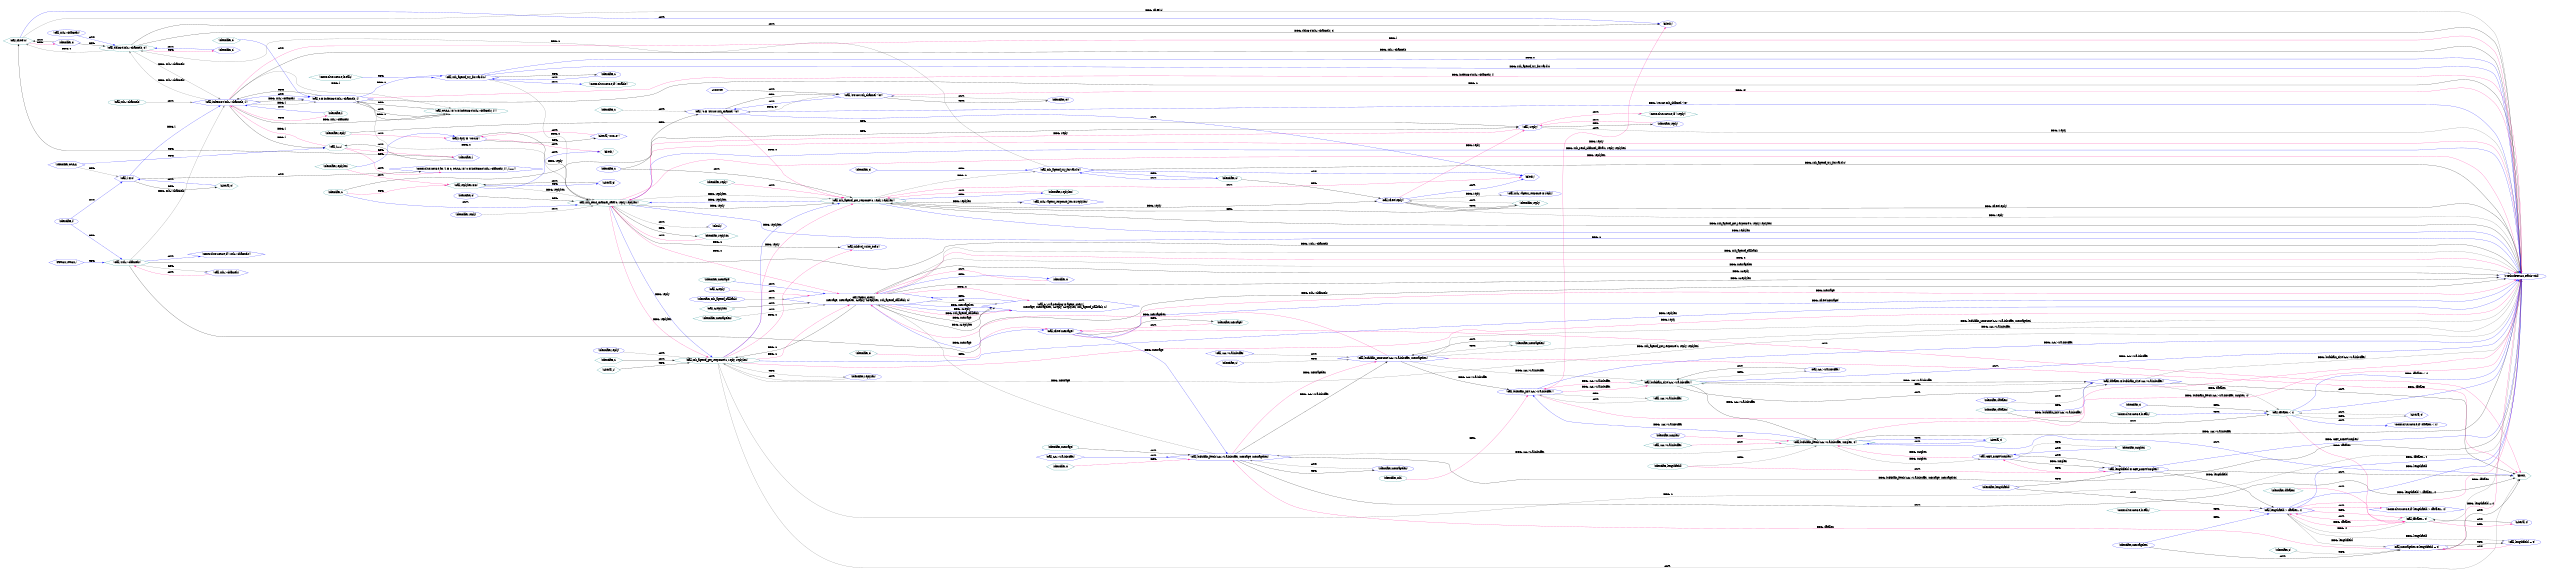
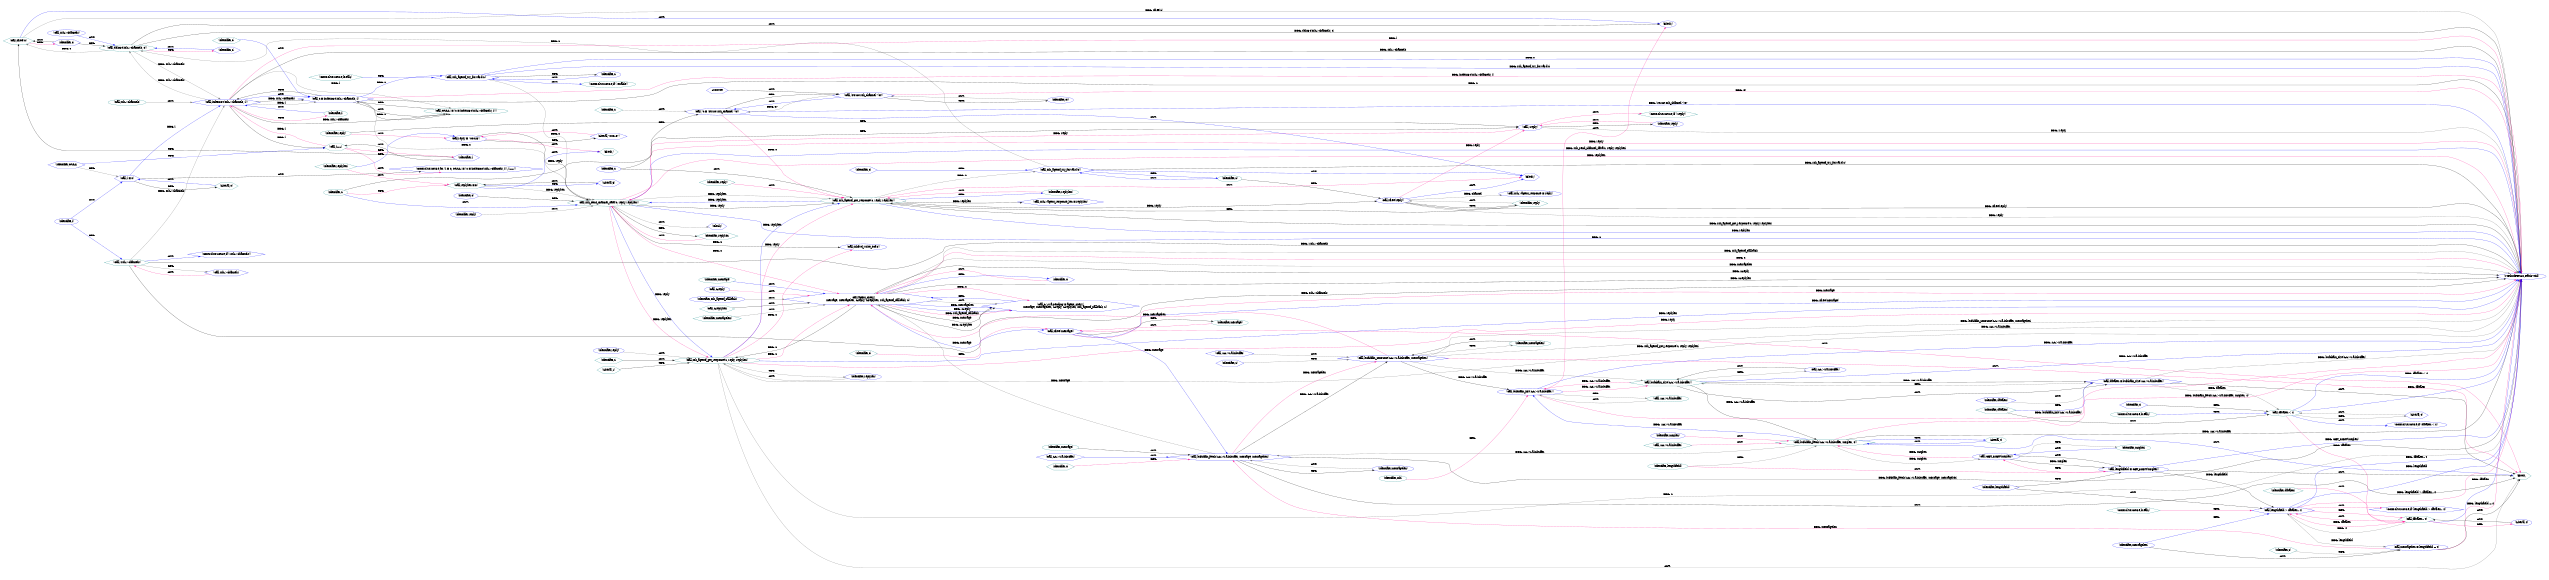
  digraph {
    rankdir=LR
    node [color=blue shape=hexagon]
    edge [color=black]
    n1 [color=teal label="(Call,sfree(c))"]
    n2 [label="(Identifier,c)"]
    n3 [label="(MethodReturn,static void)" shape=ellipse]
    n4 [label="(Block,)" shape=ellipse]
    n5 [color=teal label="(Call,del234(ssh->channels, c))" shape=ellipse]
    n6 [label="(Call,index234(ssh->channels, i))"]
    n7 [label="(Identifier,c)"]
    n8 [color=teal label="(Call,i++)"]
    n9 [label="(Call,c = index234(ssh->channels, i))"]
    n10 [color=teal label="(Call,NULL != (c = index234(ssh->channels, i)))" shape=ellipse]
    n11 [color=teal label="(Identifier,i)" shape=ellipse]
    n12 [label="(Identifier,i)"]
    n13 [label="(ControlStructure,for (i = 0; NULL != (c = index234(ssh->channels, i)); i++))"]
    n14 [color=teal label="(Call,ssh_send_channel_data(c, reply, replylen))" shape=ellipse]
    n15 [label="(Call,ssh_agentf_try_forward(c))"]
    n16 [color=teal label="(Call,!ssh->channels)"]
    n17 [label="(Call,ssh->channels)"]
    n18 [label="(ControlStructure,if (!ssh->channels))"]
    n19 [label="(Call,i = 0)"]
    n20 [color=teal label="(Literal,0)"]
    n21 [label="(Call,ssh_agentf_try_forward(c))"]
    n22 [color=teal label="(Identifier,c)" shape=ellipse]
    n23 [label="(Block,)"]
    n24 [label="(Call,sfree(reply))" shape=ellipse]
    n25 [color=teal label="(Call,ssh_agentf_got_response(c, reply, replylen))" shape=ellipse]
    n26 [color=teal label="(Identifier,replylen)" shape=ellipse]
    n27 [label="(Call,ssh->agent_response_len = replylen)"]
    n28 [color=teal label="(Call,ssh_agentf_got_response(c, reply, replylen))" shape=ellipse]
    n29 [label="(Call,agent_query(\n            message, messagelen, &reply, &replylen, ssh_agentf_callback, c))"]
    n30 [label="(Block,)"]
    n31 [color=teal label="(Identifier,replylen)"]
    n32 [label="(Call,sshfwd_write_eof(c))" shape=ellipse]
    n33 [label="(Call,!reply)" shape=ellipse]
    n34 [label="(Call,ssh->agent_response = reply)" shape=ellipse]
    n35 [color=teal label="(Identifier,reply)"]
    n36 [label="(Call,*c = (struct ssh_channel *)cv)" shape=ellipse]
    n37 [label="(Call,(struct ssh_channel *)cv)"]
    n38 [label="(Identifier,cv)" shape=ellipse]
    n39 [label="(Identifier,replylen)" shape=ellipse]
    n40 [color=teal label="(Block,)"]
    n41 [label="(Call,sfree(message))"]
    n42 [label="(Call,c->u.a.pending = agent_query(\n            message, messagelen, &reply, &replylen, ssh_agentf_callback, c))"]
    n43 [label="(Identifier,c)"]
    n44 [color=teal label="(ControlStructure,if (!enable))" shape=ellipse]
    n45 [label="(Identifier,c)" shape=ellipse]
    n46 [label="(Call,reply = \"\0\0\0\1\5\")" shape=ellipse]
    n47 [label="(Literal,\"\0\0\0\1\5\")"]
    n48 [color=teal label="(Block,)"]
    n49 [color=teal label="(ControlStructure,if (!reply))"]
    n50 [label="(Identifier,reply)" shape=ellipse]
    n51 [color=teal label="(Call,replylen = 5)"]
    n52 [label="(Literal,5)"]
    n53 [label="(Call,bufchain_fetch(&c->u.a.inbuffer, message, messagelen))"]
    n54 [color=teal label="(Identifier,message)" shape=ellipse]
    n55 [label="(Call,bufchain_consume(&c->u.a.inbuffer, messagelen))"]
    n56 [label="(Identifier,messagelen)" shape=ellipse]
    n57 [label="(Call,bufchain_init(&c->u.a.inbuffer))" shape=ellipse]
    n58 [color=teal label="(Call,bufchain_size(&c->u.a.inbuffer))"]
    n59 [color=teal label="(Identifier,messagelen)" shape=ellipse]
    n60 [color=teal label="(Call,bufchain_fetch(&c->u.a.inbuffer, msglen, 4))"]
    n61 [label="(Call,GET_32BIT(msglen))" shape=ellipse]
    n62 [color=teal label="(Literal,4)" shape=ellipse]
    n63 [color=teal label="(Call,&c->u.a.inbuffer)" shape=ellipse]
    n64 [label="(Call,lengthfield = GET_32BIT(msglen))" shape=ellipse]
    n65 [color=teal label="(Identifier,msglen)" shape=ellipse]
    n66 [label="(Call,datalen = bufchain_size(&c->u.a.inbuffer))"]
    n67 [label="(Call,&c->u.a.inbuffer)" shape=ellipse]
    n68 [color=teal label="(Call,datalen < 4)" shape=ellipse]
    n69 [label="(Call,lengthfield > datalen - 4)"]
    n70 [label="(Call,messagelen = lengthfield + 4)" shape=ellipse]
-   n71 [label="(Call,lengthfield + 4)" shape=ellipse]
    n72 [color=teal label="(Call,datalen - 4)"]
    n73 [label="(ControlStructure,if (lengthfield > datalen - 4))"]
    n74 [label="(Literal,4)" shape=ellipse]
    n75 [label="(Literal,4)"]
    n76 [label="(ControlStructure,if (datalen < 4))" shape=ellipse]
    n77 [label="(Identifier,lengthfield)"]
    n78 [color=teal label="(ControlStructure,break;)"]
    n79 [color=teal label="(Identifier,c)" shape=ellipse]
    n80 [color=teal label="(Identifier,reply)" shape=ellipse]
    n81 [label="(Identifier,datalen)"]
-   n82 [label="(Return,return;)"]
    n83 [color=teal label="(Identifier,message)" shape=ellipse]
    n84 [color=teal label="(ControlStructure,break;)" shape=ellipse]
    n85 [color=teal label="(Identifier,lengthfield)" shape=ellipse]
    n86 [color=teal label="(Identifier,datalen)"]
    n87 [label="(Identifier,reply)" shape=ellipse]
    n88 [label="(Call,&reply)" shape=ellipse]
    n89 [color=teal label="(Identifier,c)"]
    n90 [color=teal label="(ControlStructure,break;)"]
    n91 [color=teal label="(Identifier,c)"]
    n92 [label="(Identifier,ssh_agentf_callback)" shape=ellipse]
    n93 [label="(Call,&c->u.a.inbuffer)"]
    n94 [label="(Call,&c->u.a.inbuffer)"]
    n95 [label="(Identifier,c)"]
    n96 [color=teal label="(Call,&replylen)"]
    n97 [color=teal label="(Identifier,reply)"]
    n98 [color=teal label="(Identifier,replylen)"]
    n99 [label="(Identifier,NULL)"]
    n100 [color=teal label="(Identifier,c)"]
    n101 [label="(Identifier,c)"]
    n102 [label="(Identifier,c)" shape=ellipse]
    n103 [color=teal label="(Identifier,datalen)"]
    n104 [label="(Identifier,messagelen)" shape=ellipse]
    n105 [color=teal label="(Identifier,ssh)" shape=ellipse]
    n106 [color=teal label="(Identifier,c)"]
    n107 [label="(Identifier,c)"]
    n108 [label="(Identifier,msglen)" shape=ellipse]
    n109 [label="(Identifier,c)" shape=ellipse]
    n110 [color=teal label="(Call,&c->u.a.inbuffer)"]
    n111 [color=teal label="(Identifier,c)"]
    n112 [color=teal label="(Call,ssh->channels)" shape=ellipse]
    n113 [color=teal label="(Identifier,messagelen)"]
    n114 [label="(Call,ssh->channels)" shape=ellipse]
    n115 [color=teal label="(Identifier,c)"]
    n116 [color=teal label="(Identifier,message)" shape=ellipse]
    n117 [color=teal label="(Literal,1)"]
    n118 [label="(Identifier,i)" shape=ellipse]
    n119 [label="(Identifier,reply)" shape=ellipse]
    1000449
    n1 -> n2 [color=deeppink label="CFG: "]
    n1 -> n3 [color=gray40 label="DDG: sfree(c)"]
    n1 -> n4 [color=blue label="AST: "]
    n2 -> n1 [label="AST: "]
    n2 -> n5 [label="CFG: "]
    n5 -> n1 [color=gray40 label="DDG: c"]
    n5 -> n3 [label="DDG: del234(ssh->channels, c)"]
    n5 -> n4 [label="AST: "]
    n5 -> n6 [color=gray40 label="DDG: ssh->channels"]
    n5 -> n7 [color=deeppink label="CFG: "]
    n6 -> n3 [label="DDG: ssh->channels"]
    n6 -> n3 [color=deeppink label="DDG: i"]
    n6 -> n5 [color=gray40 label="DDG: ssh->channels"]
    n6 -> n8 [label="DDG: i"]
    n6 -> n9 [color=blue label="AST: "]
    n6 -> n9 [label="DDG: ssh->channels"]
    n6 -> n9 [color=gray40 label="DDG: i"]
    n6 -> n10 [label="DDG: ssh->channels"]
    n6 -> n10 [color=gray40 label="DDG: i"]
    n6 -> n11 [color=deeppink label="CFG: "]
    n7 -> n5 [color=blue label="AST: "]
    n8 -> n6 [color=deeppink label="DDG: i"]
    n8 -> n12 [color=deeppink label="CFG: "]
    n8 -> n13 [color=deeppink label="AST: "]
    n9 -> n3 [label="DDG: c"]
    n9 -> n3 [color=deeppink label="DDG: index234(ssh->channels, i)"]
    n9 -> n6 [label="CFG: "]
    n9 -> n10 [label="AST: "]
    n9 -> n10 [label="DDG: c"]
    n9 -> n14 [color=gray40 label="DDG: c"]
    n9 -> n15 [color=blue label="DDG: c"]
    n10 -> n9 [label="CFG: "]
    n11 -> n6 [color=blue label="AST: "]
    n12 -> n1 [label="CFG: "]
    n12 -> n8 [label="AST: "]
    n14 -> n3 [color=blue label="DDG: c"]
    n14 -> n3 [color=deeppink label="DDG: reply"]
    n14 -> n3 [color=blue label="DDG: ssh_send_channel_data(c, reply, replylen)"]
    n14 -> n3 [color=deeppink label="DDG: replylen"]
    n14 -> n25 [label="DDG: reply"]
    n14 -> n25 [color=gray40 label="DDG: replylen"]
    n14 -> n28 [color=blue label="DDG: reply"]
    n14 -> n28 [color=deeppink label="DDG: replylen"]
    n14 -> n29 [color=deeppink label="DDG: c"]
    n14 -> n30 [color=gray40 label="AST: "]
    n14 -> n31 [label="CFG: "]
    n14 -> n32 [label="DDG: c"]
    n15 -> n3 [color=blue label="DDG: c"]
    n15 -> n3 [color=blue label="DDG: ssh_agentf_try_forward(c)"]
    n15 -> n14 [color=gray40 label="DDG: c"]
    n15 -> n44 [color=blue label="AST: "]
    n15 -> n45 [label="CFG: "]
    n16 -> n3 [label="DDG: !ssh->channels"]
    n16 -> n3 [label="DDG: ssh->channels"]
    n16 -> n6 [color=gray40 label="DDG: ssh->channels"]
    n16 -> n17 [color=gray40 label="CFG: "]
    n16 -> n18 [color=blue label="AST: "]
    n17 -> n16 [color=deeppink label="AST: "]
    n19 -> n6 [color=blue label="DDG: i"]
    n19 -> n13 [label="AST: "]
    n19 -> n20 [label="CFG: "]
    n20 -> n19 [color=blue label="AST: "]
    n21 -> n3 [label="DDG: ssh_agentf_try_forward(c)"]
    n21 -> n5 [color=gray40 label="DDG: c"]
    n21 -> n22 [color=blue label="CFG: "]
    n21 -> n23 [color=blue label="AST: "]
    n22 -> n21 [color=blue label="AST: "]
    n22 -> n24 [label="CFG: "]
    n24 -> n3 [label="DDG: sfree(reply)"]
    n24 -> n3 [color=gray40 label="DDG: reply"]
    n24 -> n23 [color=blue label="AST: "]
    n24 -> n33 [color=deeppink label="DDG: reply"]
-   n24 -> n34 [color=gray40 label="DDG: reply"]
+   n24 -> n34 [color=gray40 label="DDG: channel"]
    n24 -> n35 [label="CFG: "]
    n25 -> n3 [label="DDG: ssh_agentf_got_response(c, reply, replylen)"]
    n25 -> n3 [color=blue label="DDG: replylen"]
    n25 -> n14 [color=blue label="DDG: replylen"]
    n25 -> n21 [color=gray40 label="DDG: c"]
    n25 -> n23 [color=deeppink label="AST: "]
    n25 -> n24 [label="DDG: reply"]
    n25 -> n26 [color=blue label="CFG: "]
    n25 -> n27 [label="DDG: replylen"]
    n26 -> n25 [color=deeppink label="AST: "]
    n28 -> n3 [color=deeppink label="DDG: reply"]
    n28 -> n3 [color=gray40 label="DDG: ssh_agentf_got_response(c, reply, replylen)"]
    n28 -> n3 [color=gray40 label="DDG: c"]
    n28 -> n3 [color=blue label="DDG: replylen"]
    n28 -> n25 [color=deeppink label="DDG: reply"]
    n28 -> n25 [color=blue label="DDG: replylen"]
    n28 -> n29 [color=deeppink label="DDG: c"]
    n28 -> n32 [color=deeppink label="DDG: c"]
    n28 -> n39 [color=gray40 label="CFG: "]
    n28 -> n40 [color=gray40 label="AST: "]
    n29 -> n3 [color=deeppink label="DDG: c"]
    n29 -> n3 [color=gray40 label="DDG: messagelen"]
    n29 -> n3 [label="DDG: &reply"]
    n29 -> n3 [label="DDG: &replylen"]
    n29 -> n3 [color=gray40 label="DDG: ssh_agentf_callback"]
    n29 -> n28 [label="DDG: c"]
    n29 -> n41 [color=blue label="DDG: message"]
    n29 -> n42 [color=gray40 label="AST: "]
    n29 -> n42 [color=blue label="DDG: messagelen"]
    n29 -> n42 [color=blue label="DDG: &reply"]
    n29 -> n42 [color=deeppink label="DDG: ssh_agentf_callback"]
    n29 -> n42 [label="DDG: message"]
    n29 -> n42 [label="DDG: &replylen"]
    n29 -> n42 [color=deeppink label="DDG: c"]
    n29 -> n43 [color=blue label="CFG: "]
    n31 -> n14 [color=deeppink label="AST: "]
    n33 -> n3 [color=gray40 label="DDG: !reply"]
    n33 -> n14 [color=deeppink label="DDG: reply"]
    n33 -> n49 [color=deeppink label="AST: "]
    n33 -> n50 [label="CFG: "]
    n35 -> n24 [color=gray40 label="AST: "]
    n35 -> n25 [label="CFG: "]
    n36 -> n3 [color=blue label="DDG: (struct ssh_channel *)cv"]
    n36 -> n23 [color=blue label="AST: "]
    n36 -> n25 [color=deeppink label="DDG: c"]
    n36 -> n37 [label="CFG: "]
    n37 -> n3 [color=deeppink label="DDG: cv"]
    n37 -> n36 [color=blue label="AST: "]
    n37 -> n36 [color=gray40 label="DDG: cv"]
    n37 -> n38 [label="CFG: "]
    n38 -> n37 [color=gray40 label="AST: "]
    n39 -> n28 [color=gray40 label="AST: "]
    n41 -> n3 [color=deeppink label="DDG: message"]
    n41 -> n3 [color=blue label="DDG: sfree(message)"]
    n41 -> n40 [color=deeppink label="AST: "]
    n41 -> n53 [color=blue label="DDG: message"]
    n41 -> n54 [label="CFG: "]
    n42 -> n29 [color=blue label="CFG: "]
    n43 -> n29 [color=deeppink label="AST: "]
    n45 -> n15 [color=blue label="AST: "]
    n46 -> n14 [label="DDG: reply"]
    n46 -> n47 [label="CFG: "]
    n46 -> n48 [color=deeppink label="AST: "]
    n47 -> n46 [color=deeppink label="AST: "]
    n50 -> n33 [color=deeppink label="AST: "]
    n51 -> n14 [color=gray40 label="DDG: replylen"]
    n51 -> n48 [color=blue label="AST: "]
    n51 -> n52 [color=blue label="CFG: "]
    n52 -> n51 [label="AST: "]
    n53 -> n3 [label="DDG: bufchain_fetch(&c->u.a.inbuffer, message, messagelen)"]
    n53 -> n29 [color=gray40 label="DDG: message"]
    n53 -> n40 [label="AST: "]
    n53 -> n55 [label="DDG: &c->u.a.inbuffer"]
    n53 -> n55 [color=deeppink label="DDG: messagelen"]
    n53 -> n56 [label="CFG: "]
    n54 -> n41 [color=deeppink label="AST: "]
    n55 -> n3 [color=gray40 label="DDG: bufchain_consume(&c->u.a.inbuffer, messagelen)"]
    n55 -> n3 [color=gray40 label="DDG: &c->u.a.inbuffer"]
    n55 -> n29 [color=deeppink label="DDG: messagelen"]
    n55 -> n40 [color=deeppink label="AST: "]
    n55 -> n57 [label="DDG: &c->u.a.inbuffer"]
    n55 -> n58 [color=gray40 label="DDG: &c->u.a.inbuffer"]
    n55 -> n59 [color=gray40 label="CFG: "]
    n56 -> n53 [color=gray40 label="AST: "]
    n57 -> n3 [color=deeppink label="DDG: bufchain_init(&c->u.a.inbuffer)"]
    n57 -> n3 [color=blue label="DDG: &c->u.a.inbuffer"]
    n57 -> n4 [color=deeppink label="AST: "]
    n57 -> n58 [color=deeppink label="DDG: &c->u.a.inbuffer"]
    n57 -> n63 [color=gray40 label="CFG: "]
    n58 -> n3 [color=blue label="DDG: &c->u.a.inbuffer"]
    n58 -> n57 [color=deeppink label="DDG: &c->u.a.inbuffer"]
    n58 -> n60 [label="DDG: &c->u.a.inbuffer"]
    n58 -> n66 [label="AST: "]
    n58 -> n66 [label="DDG: &c->u.a.inbuffer"]
    n58 -> n67 [color=gray40 label="CFG: "]
    n59 -> n55 [label="AST: "]
    n60 -> n3 [color=deeppink label="DDG: bufchain_fetch(&c->u.a.inbuffer, msglen, 4)"]
    n60 -> n3 [label="DDG: &c->u.a.inbuffer"]
    n60 -> n40 [color=blue label="AST: "]
    n60 -> n53 [color=gray40 label="DDG: &c->u.a.inbuffer"]
    n60 -> n57 [color=blue label="DDG: &c->u.a.inbuffer"]
    n60 -> n61 [color=gray40 label="DDG: msglen"]
    n60 -> n62 [color=blue label="CFG: "]
    n61 -> n60 [color=deeppink label="DDG: msglen"]
    n61 -> n64 [label="AST: "]
    n61 -> n64 [label="DDG: msglen"]
    n61 -> n65 [color=gray40 label="CFG: "]
    n62 -> n60 [color=blue label="AST: "]
    n63 -> n57 [color=gray40 label="AST: "]
    n64 -> n3 [color=blue label="DDG: GET_32BIT(msglen)"]
    n64 -> n40 [label="AST: "]
    n64 -> n61 [color=deeppink label="CFG: "]
    n64 -> n69 [label="DDG: lengthfield"]
    n65 -> n61 [color=blue label="AST: "]
    n66 -> n3 [color=gray40 label="DDG: bufchain_size(&c->u.a.inbuffer)"]
    n66 -> n40 [label="AST: "]
    n66 -> n58 [color=gray40 label="CFG: "]
    n66 -> n68 [color=gray40 label="DDG: datalen"]
    n67 -> n58 [label="AST: "]
    n68 -> n3 [color=blue label="DDG: datalen"]
    n68 -> n3 [color=blue label="DDG: datalen < 4"]
    n68 -> n72 [color=deeppink label="DDG: datalen"]
    n68 -> n75 [color=gray40 label="CFG: "]
    n68 -> n76 [color=blue label="AST: "]
    n69 -> n3 [color=blue label="DDG: lengthfield"]
    n69 -> n3 [color=deeppink label="DDG: lengthfield > datalen - 4"]
    n69 -> n3 [color=blue label="DDG: datalen - 4"]
    n69 -> n70 [color=gray40 label="DDG: lengthfield"]
-   n69 -> n71 [color=gray40 label="DDG: lengthfield"]
    n69 -> n72 [color=deeppink label="CFG: "]
    n69 -> n73 [color=deeppink label="AST: "]
    n70 -> n3 [color=deeppink label="DDG: lengthfield + 4"]
    n70 -> n40 [label="AST: "]
-   n70 -> n53 [color=deeppink label="DDG: datalen"]
-   n70 -> n71 [label="CFG: "]
-   n71 -> n70 [color=deeppink label="AST: "]
-   n72 -> n3 [color=gray40 label="DDG: datalen"]
+   n70 -> n53 [color=deeppink label="DDG: messagelen"]
+   n72 -> n3 [color=blue label="DDG: datalen"]
    n72 -> n69 [color=deeppink label="AST: "]
    n72 -> n69 [color=deeppink label="DDG: datalen"]
    n72 -> n69 [color=gray40 label="DDG: 4"]
    n72 -> n74 [color=deeppink label="CFG: "]
    n74 -> n72 [label="AST: "]
    n75 -> n68 [color=gray40 label="AST: "]
    n77 -> n64 [label="CFG: "]
    n77 -> n69 [label="AST: "]
    n78 -> n15 [color=blue label="CFG: "]
    n79 -> n14 [color=blue label="AST: "]
    n79 -> n33 [label="CFG: "]
    n79 -> n51 [color=deeppink label="CFG: "]
    n80 -> n33 [label="CFG: "]
    n80 -> n46 [color=deeppink label="AST: "]
    n81 -> n66 [color=gray40 label="AST: "]
-   n82 -> n16 [color=blue label="CFG: "]
    n83 -> n29 [color=blue label="AST: "]
    n84 -> n68 [color=blue label="CFG: "]
    n85 -> n60 [color=gray40 label="CFG: "]
    n85 -> n64 [color=deeppink label="AST: "]
    n86 -> n72 [color=deeppink label="AST: "]
    n87 -> n14 [color=gray40 label="AST: "]
    n88 -> n29 [color=deeppink label="AST: "]
    n89 -> n9 [color=blue label="AST: "]
    n90 -> n69 [color=deeppink label="CFG: "]
    n91 -> n70 [color=gray40 label="CFG: "]
    n92 -> n29 [color=gray40 label="AST: "]
    n93 -> n53 [color=blue label="AST: "]
    n94 -> n55 [color=gray40 label="AST: "]
    n95 -> n68 [label="CFG: "]
    n96 -> n29 [label="AST: "]
    n97 -> n25 [color=deeppink label="AST: "]
    n98 -> n46 [color=blue label="CFG: "]
    n98 -> n51 [color=deeppink label="AST: "]
    n99 -> n8 [color=blue label="CFG: "]
    n99 -> n19 [color=gray40 label="CFG: "]
    n100 -> n53 [color=deeppink label="CFG: "]
    n101 -> n21 [color=blue label="CFG: "]
    n102 -> n25 [label="AST: "]
    n102 -> n36 [label="CFG: "]
    n103 -> n66 [color=blue label="CFG: "]
    n103 -> n68 [label="AST: "]
    n104 -> n69 [color=blue label="CFG: "]
    n104 -> n70 [label="AST: "]
    n105 -> n57 [color=deeppink label="CFG: "]
    n106 -> n36 [color=gray40 label="AST: "]
    n107 -> n55 [color=gray40 label="CFG: "]
    n108 -> n60 [color=deeppink label="AST: "]
    n109 -> n14 [label="CFG: "]
    n110 -> n60 [color=deeppink label="AST: "]
    n111 -> n28 [label="AST: "]
    n112 -> n6 [color=gray40 label="AST: "]
    n113 -> n29 [color=gray40 label="AST: "]
    n114 -> n5 [color=blue label="AST: "]
    n115 -> n41 [color=deeppink label="CFG: "]
    n116 -> n53 [label="AST: "]
    n117 -> n28 [label="CFG: "]
    n118 -> n16 [color=blue label="CFG: "]
    n118 -> n19 [color=blue label="AST: "]
    n119 -> n28 [color=gray40 label="AST: "]
    1000449 -> n37 [label="AST: "]
  }
